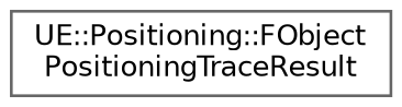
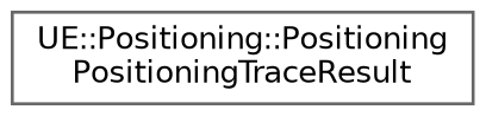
  digraph {
    rankdir=LR
-   n1 [color=grey40 fillcolor=white fontname=Helvetica fontsize=10 height=0.2 label="UE::Positioning::FObject\lPositioningTraceResult" shape=box style=filled width=0.4]
+   n1 [color=grey40 fillcolor=white fontname=Helvetica fontsize=10 height=0.2 label="UE::Positioning::Positioning\lPositioningTraceResult" shape=box style=filled width=0.4]
  }
